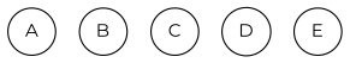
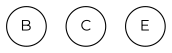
  graph {
    fontname=Montserrat
    node [shape=circle fontname=Montserrat]
-   A
    B
    C
-   D
    E
  }
